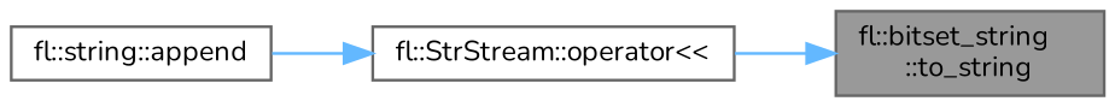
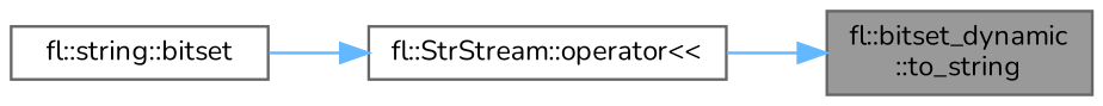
  digraph {
    fontname=Nunito
    rankdir=RL
    node [color=grey40 fillcolor=white fontname=Nunito fontsize=10 shape=box style=filled]
    edge [color=steelblue1 dir=back fontname=Nunito fontsize=10 labelfontname=Helvetica labelfontsize=10 style=solid]
-   n1 [color=gray40 fillcolor=grey60 fontcolor=black height=0.2 label="fl::bitset_string\l::to_string" width=0.4]
+   n1 [color=gray40 fillcolor=grey60 fontcolor=black height=0.2 label="fl::bitset_dynamic\l::to_string" width=0.4]
    n2 [height=0.2 label="fl::StrStream::operator\<\<" width=0.4]
-   n3 [height=0.2 label="fl::string::append" width=0.4]
+   n3 [height=0.2 label="fl::string::bitset" width=0.4]
    n1 -> n2
    n2 -> n3
  }
